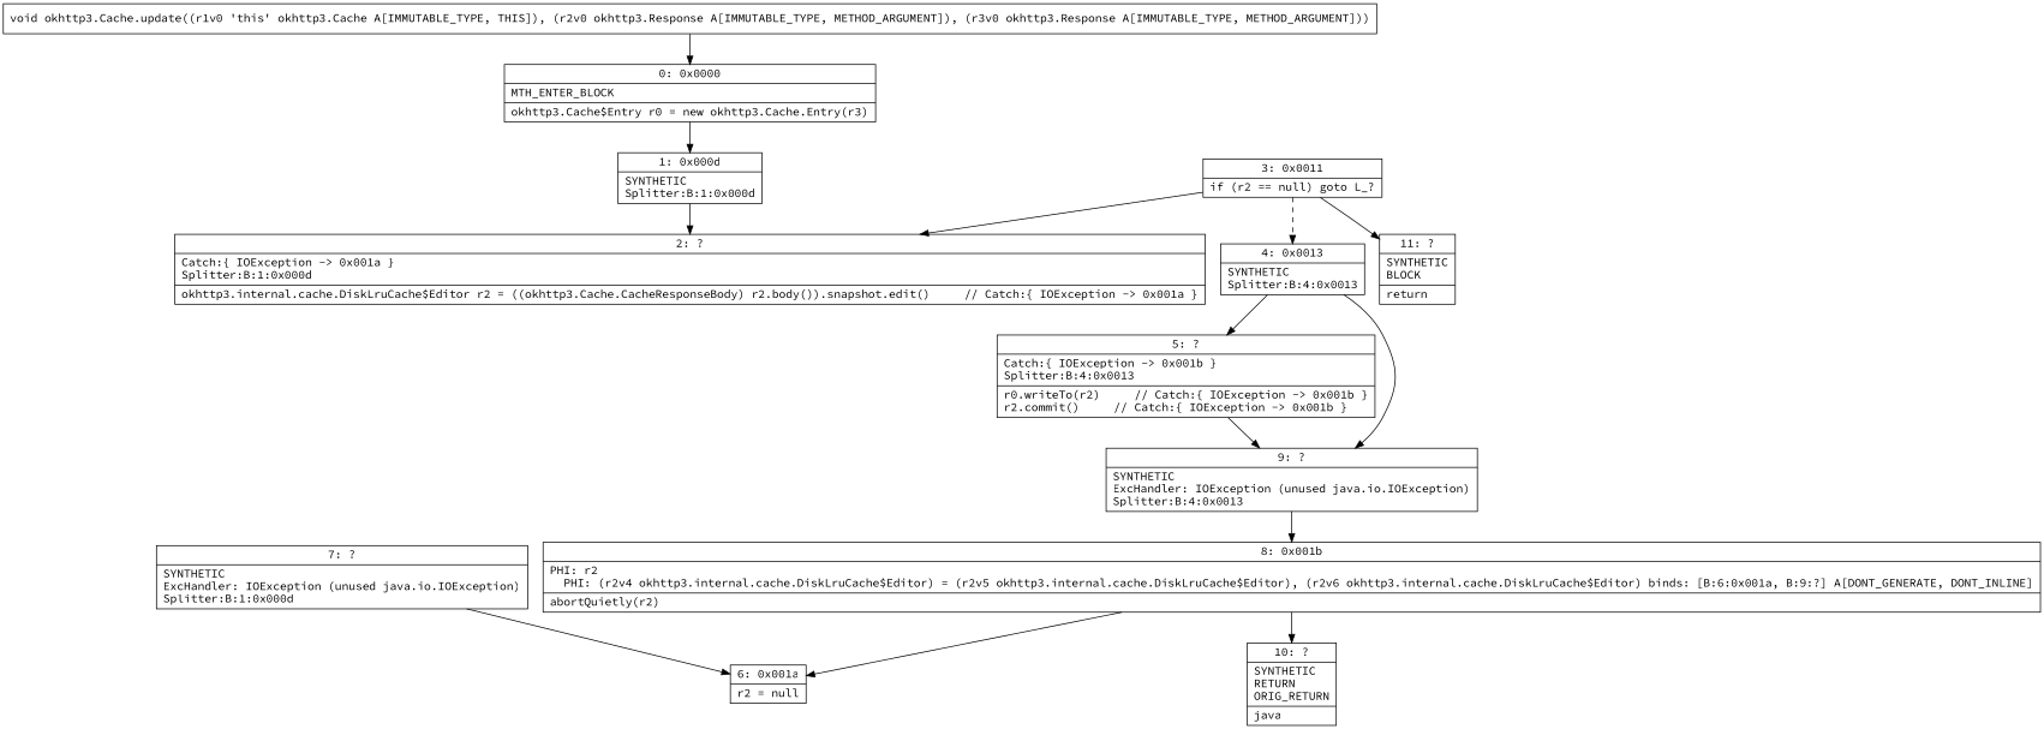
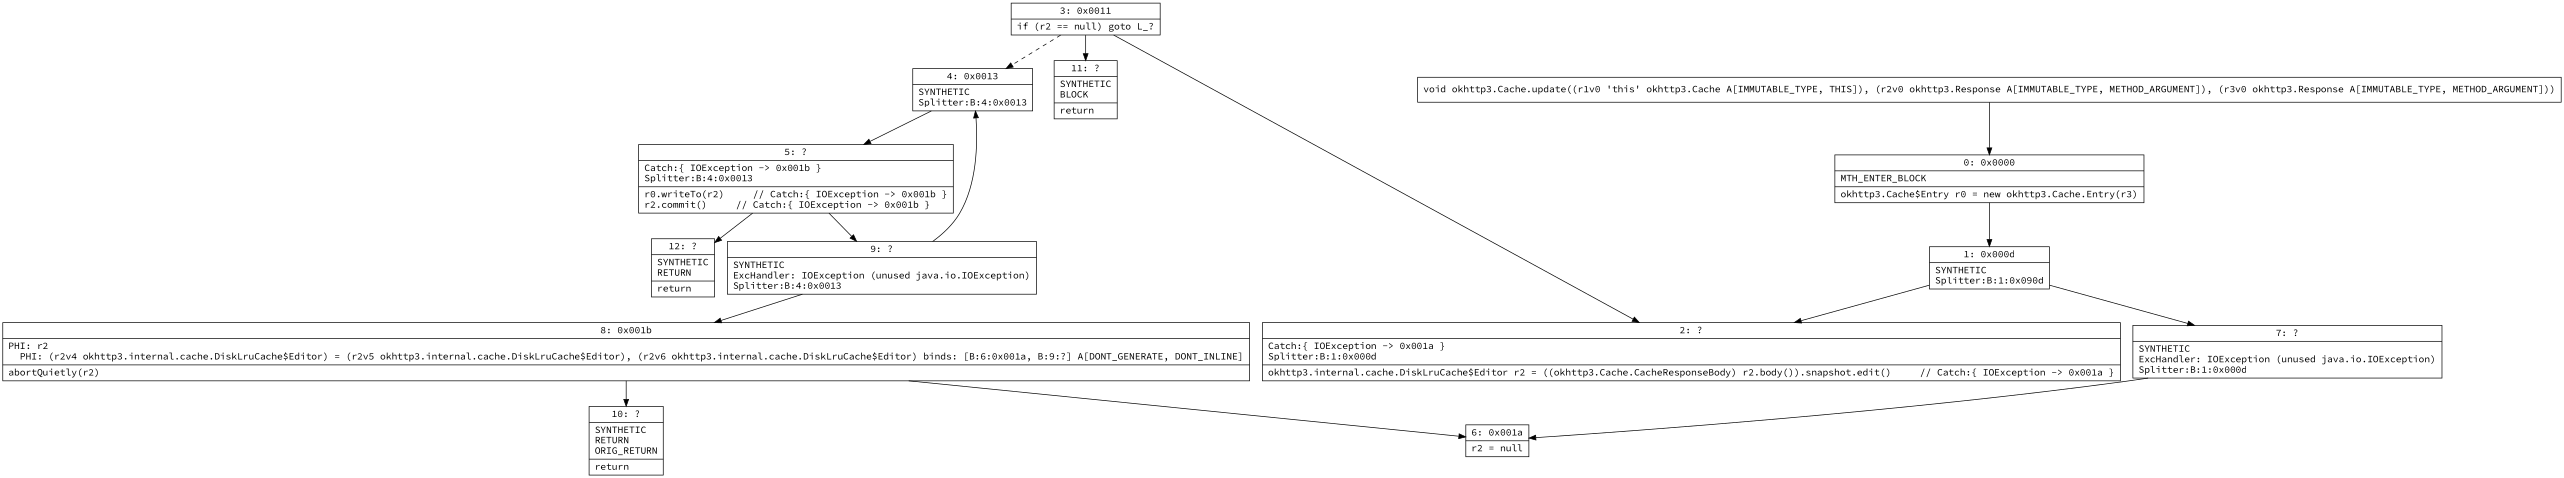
  digraph {
    fontname="Source Code Pro"
    node [fontname="Source Code Pro" shape=record]
    edge [fontname="Source Code Pro"]
    n1 [label="{0\:\ 0x0000|MTH_ENTER_BLOCK\l|okhttp3.Cache$Entry r0 = new okhttp3.Cache.Entry(r3)\l}"]
-   n2 [label="{1\:\ 0x000d|SYNTHETIC\lSplitter:B:1:0x000d\l}"]
+   n2 [label="{1\:\ 0x000d|SYNTHETIC\lSplitter:B:1:0x090d\l}"]
    n3 [label="{2\:\ ?|Catch:\{ IOException \-\> 0x001a \}\lSplitter:B:1:0x000d\l|okhttp3.internal.cache.DiskLruCache$Editor r2 = ((okhttp3.Cache.CacheResponseBody) r2.body()).snapshot.edit()     \/\/ Catch:\{ IOException \-\> 0x001a \}\l}"]
    n4 [label="{7\:\ ?|SYNTHETIC\lExcHandler: IOException (unused java.io.IOException)\lSplitter:B:1:0x000d\l}"]
    n5 [label="{6\:\ 0x001a|r2 = null\l}"]
    n6 [label="{3\:\ 0x0011|if (r2 == null) goto L_?\l}"]
    n7 [label="{4\:\ 0x0013|SYNTHETIC\lSplitter:B:4:0x0013\l}"]
    n8 [label="{11\:\ ?|SYNTHETIC\lBLOCK\l|return\l}"]
    n9 [label="{5\:\ ?|Catch:\{ IOException \-\> 0x001b \}\lSplitter:B:4:0x0013\l|r0.writeTo(r2)     \/\/ Catch:\{ IOException \-\> 0x001b \}\lr2.commit()     \/\/ Catch:\{ IOException \-\> 0x001b \}\l}"]
    n10 [label="{9\:\ ?|SYNTHETIC\lExcHandler: IOException (unused java.io.IOException)\lSplitter:B:4:0x0013\l}"]
+   n11 [label="{12\:\ ?|SYNTHETIC\lRETURN\l|return\l}"]
    n12 [label="{8\:\ 0x001b|PHI: r2 \l  PHI: (r2v4 okhttp3.internal.cache.DiskLruCache$Editor) = (r2v5 okhttp3.internal.cache.DiskLruCache$Editor), (r2v6 okhttp3.internal.cache.DiskLruCache$Editor) binds: [B:6:0x001a, B:9:?] A[DONT_GENERATE, DONT_INLINE]\l|abortQuietly(r2)\l}"]
-   n13 [label="{10\:\ ?|SYNTHETIC\lRETURN\lORIG_RETURN\l|java\l}"]
+   n13 [label="{10\:\ ?|SYNTHETIC\lRETURN\lORIG_RETURN\l|return\l}"]
    n14 [label="{void okhttp3.Cache.update((r1v0 'this' okhttp3.Cache A[IMMUTABLE_TYPE, THIS]), (r2v0 okhttp3.Response A[IMMUTABLE_TYPE, METHOD_ARGUMENT]), (r3v0 okhttp3.Response A[IMMUTABLE_TYPE, METHOD_ARGUMENT])) }"]
    n1 -> n2
    n2 -> n3
+   n2 -> n4
    n4 -> n5
    n6 -> n3
    n6 -> n7 [style=dashed]
    n6 -> n8
    n7 -> n9
-   n7 -> n10
+   n10 -> n7
    n9 -> n10
+   n9 -> n11
    n10 -> n12
    n12 -> n5
    n12 -> n13
    n14 -> n1
  }
